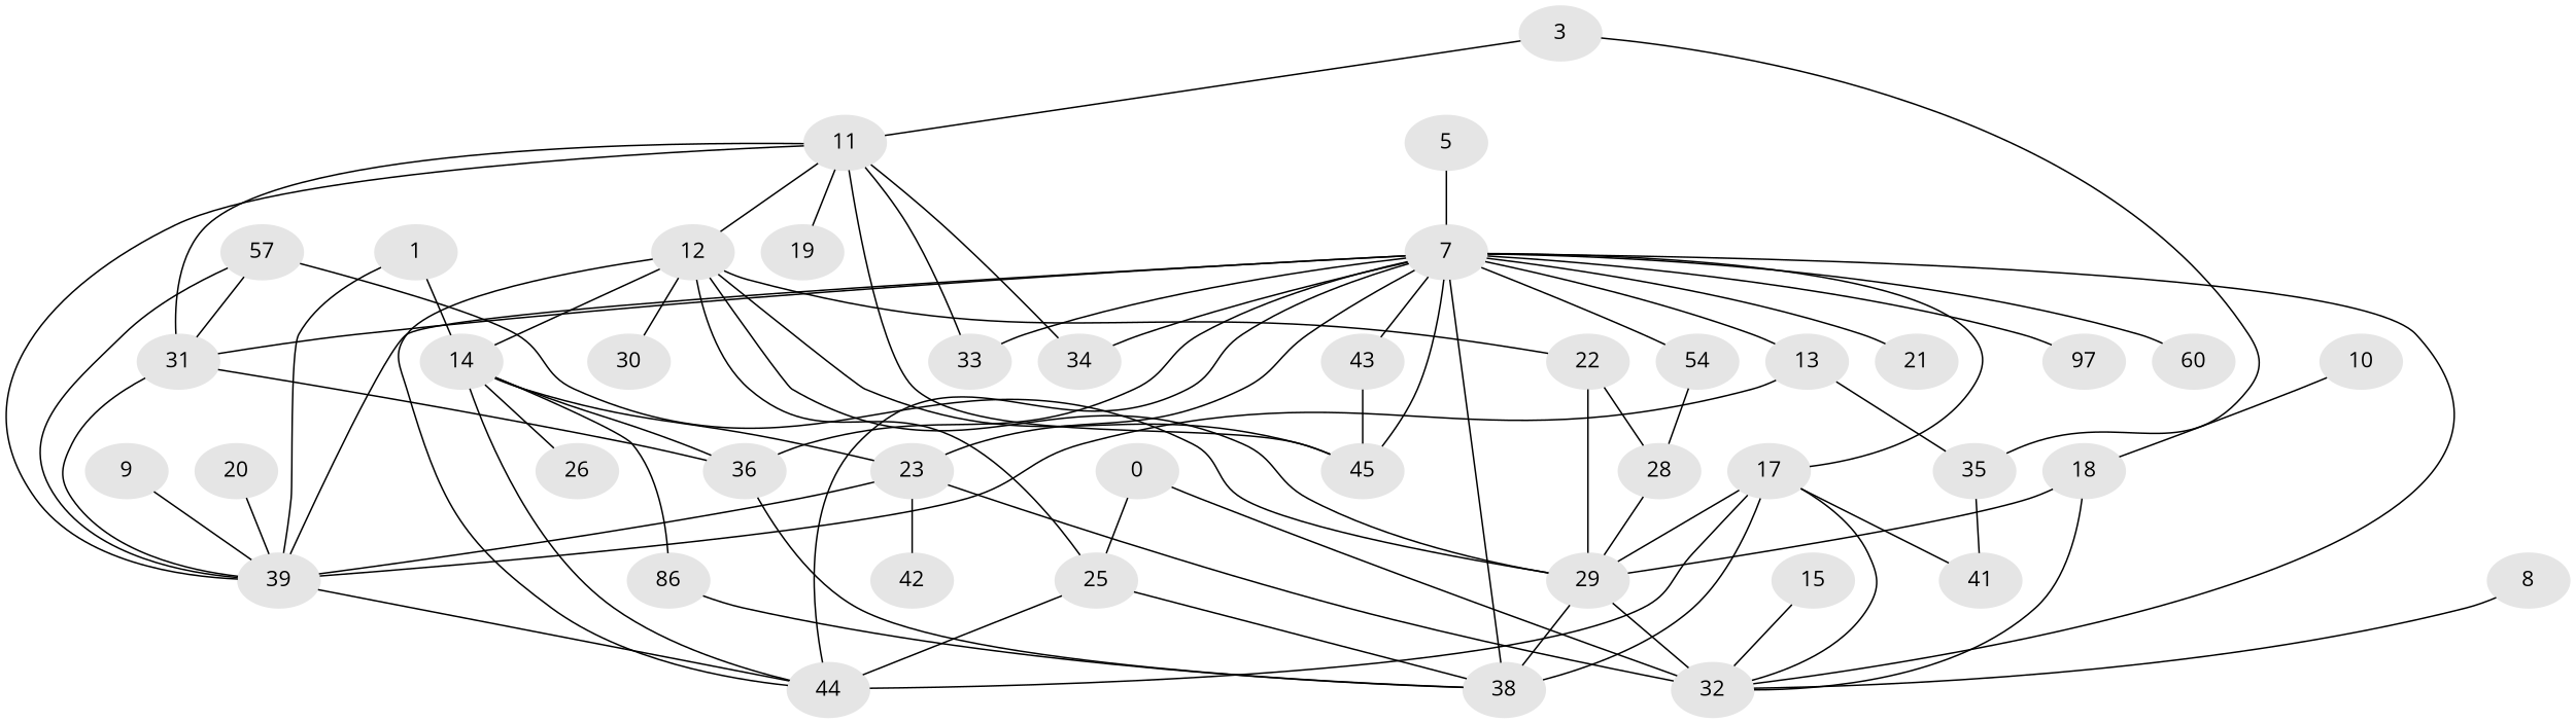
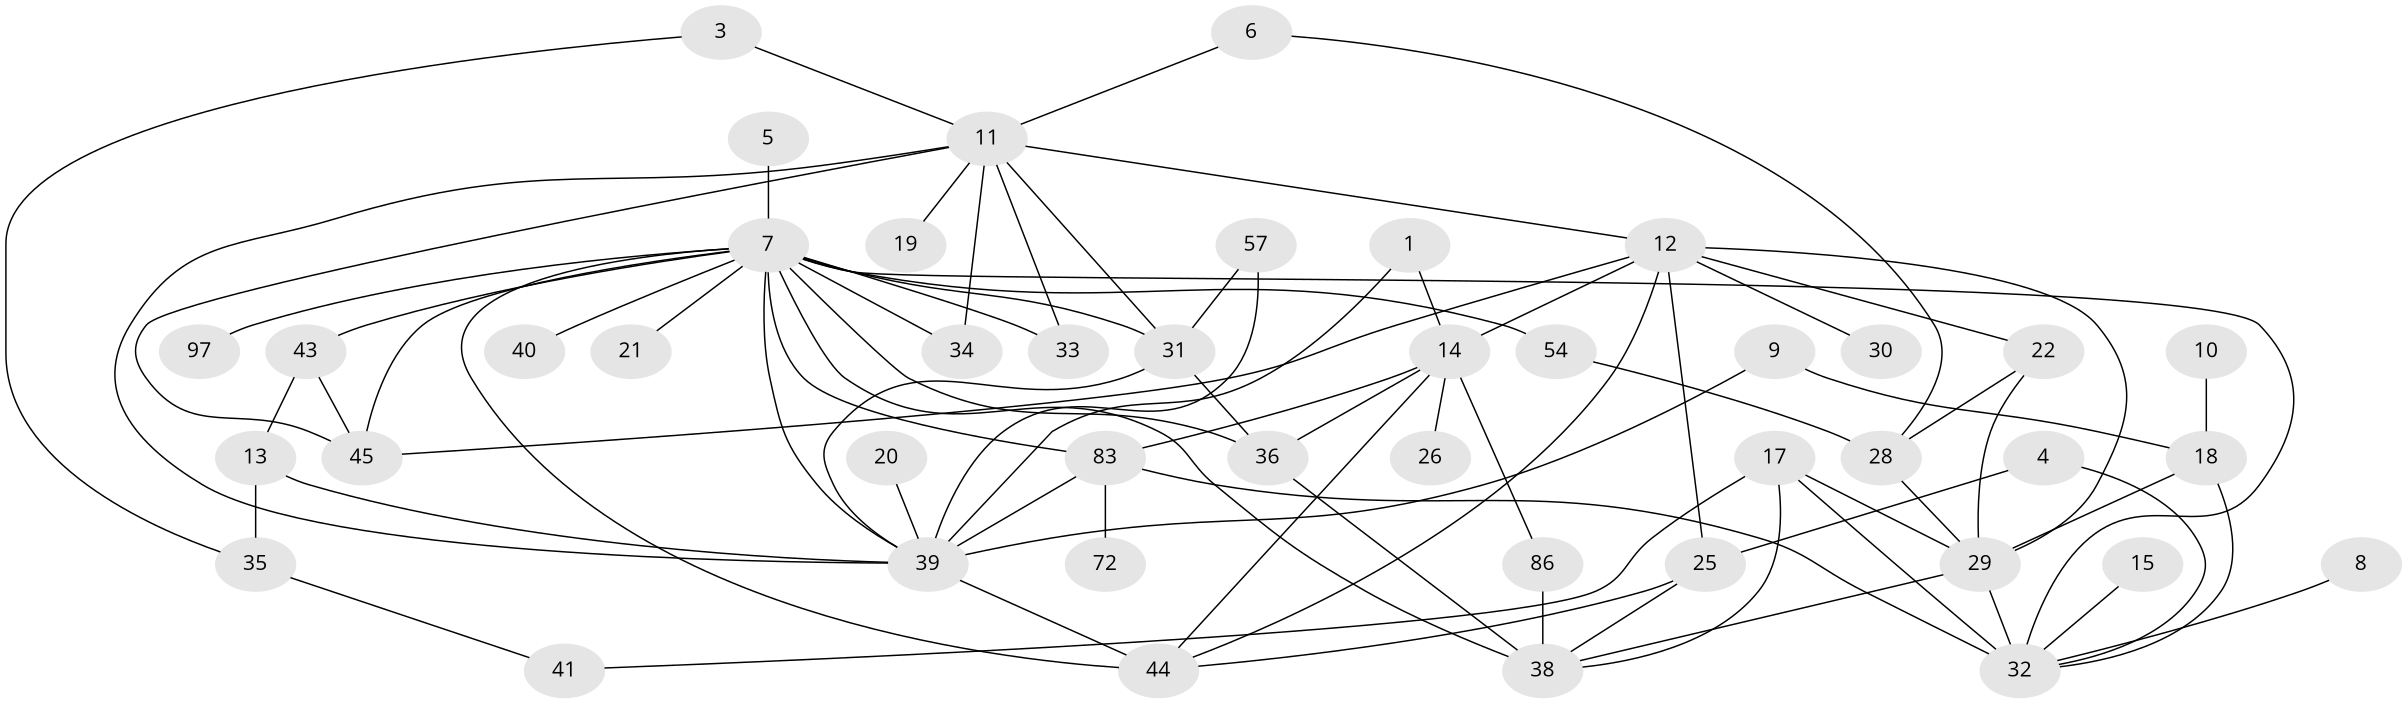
  graph {
    fontname="Open Sans"
    node [color=gray90 fontname="Open Sans" style=filled]
    edge [fontname="Open Sans" weight=1.0]
    1
    14
    39
-   23
+   23 [label=83]
    36
    44
    n7 [label=86]
    26
    3
    11
    35
    31
    33
    34
    45
    12
    19
    41
-   4 [label=0]
+   4
    32
    25
    38
    5
    7
    13
    17
    21
    n28 [label=54]
    n29 [label=97]
-   40 [label=60]
+   40
    43
+   6
    28
    29
-   42
+   42 [label=72]
    8
    9
    18
    10
    22
    30
    15
    20
    n44 [label=57]
    1 -- 14
    1 -- 39
    14 -- 23
    14 -- 36
    14 -- 44
    14 -- n7
    14 -- 26
    39 -- 44
    23 -- 39
    23 -- 32
    23 -- 42
    36 -- 38
    n7 -- 38
    3 -- 11
    3 -- 35
    11 -- 39
    11 -- 31
    11 -- 33
    11 -- 34
    11 -- 45
    11 -- 12
    11 -- 19
    35 -- 41
    31 -- 39
    31 -- 36
    12 -- 14
    12 -- 44
    12 -- 45
    12 -- 25
    12 -- 29
    12 -- 22
    12 -- 30
    4 -- 32
    4 -- 25
    25 -- 44
    25 -- 38
    5 -- 7
    7 -- 39
    7 -- 23
    7 -- 36
    7 -- 44 [weight=2.0]
    7 -- 31
    7 -- 33
    7 -- 34
    7 -- 45
    7 -- 32
    7 -- 38 [weight=2.0]
-   7 -- 13
-   7 -- 17
+   43 -- 13
    7 -- 21
    7 -- n28
    7 -- n29
    7 -- 40
    7 -- 43
    13 -- 39
    13 -- 35
-   17 -- 44 [weight=2.0]
    17 -- 41
    17 -- 32
    17 -- 38
    17 -- 29
    n28 -- 28
    43 -- 45
+   6 -- 11
+   6 -- 28
    28 -- 29
    29 -- 32 [weight=3.0]
    29 -- 38
    8 -- 32
    9 -- 39
+   9 -- 18
    18 -- 32
    18 -- 29
    10 -- 18
    22 -- 28
    22 -- 29
    15 -- 32
    20 -- 39
    n44 -- 39
    n44 -- 31
-   n44 -- 29
  }
